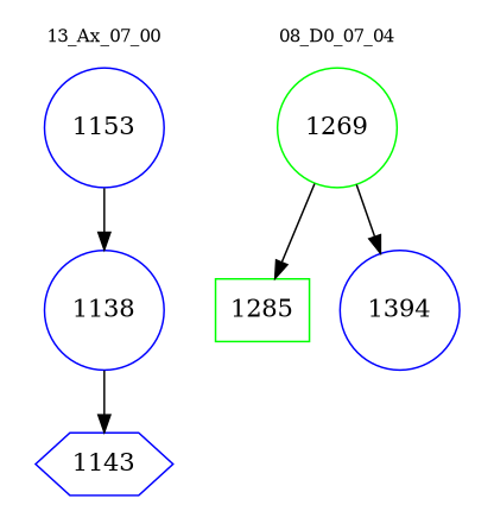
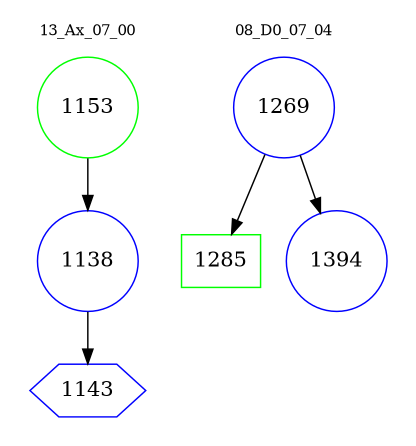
  digraph {
    node [color=blue shape=circle]
    edge [color=black]
    n1 [label=1138]
    n2 [label=1143 shape=hexagon]
-   n3 [label=1153]
-   n4 [color=green label=1269]
+   n3 [color=green label=1153]
+   n4 [label=1269]
    n5 [color=green label=1285 shape=box]
    n6 [label=1394]
    subgraph cluster_1 {
      color=white
      fontsize=10
      label="13_Ax_07_00"
      n1
      n2
      n3
    }
    subgraph cluster_2 {
      color=white
      fontsize=10
      label="08_D0_07_04"
      n4
      n5
      n6
    }
    n1 -> n2
    n3 -> n1
    n4 -> n5
    n4 -> n6
  }
